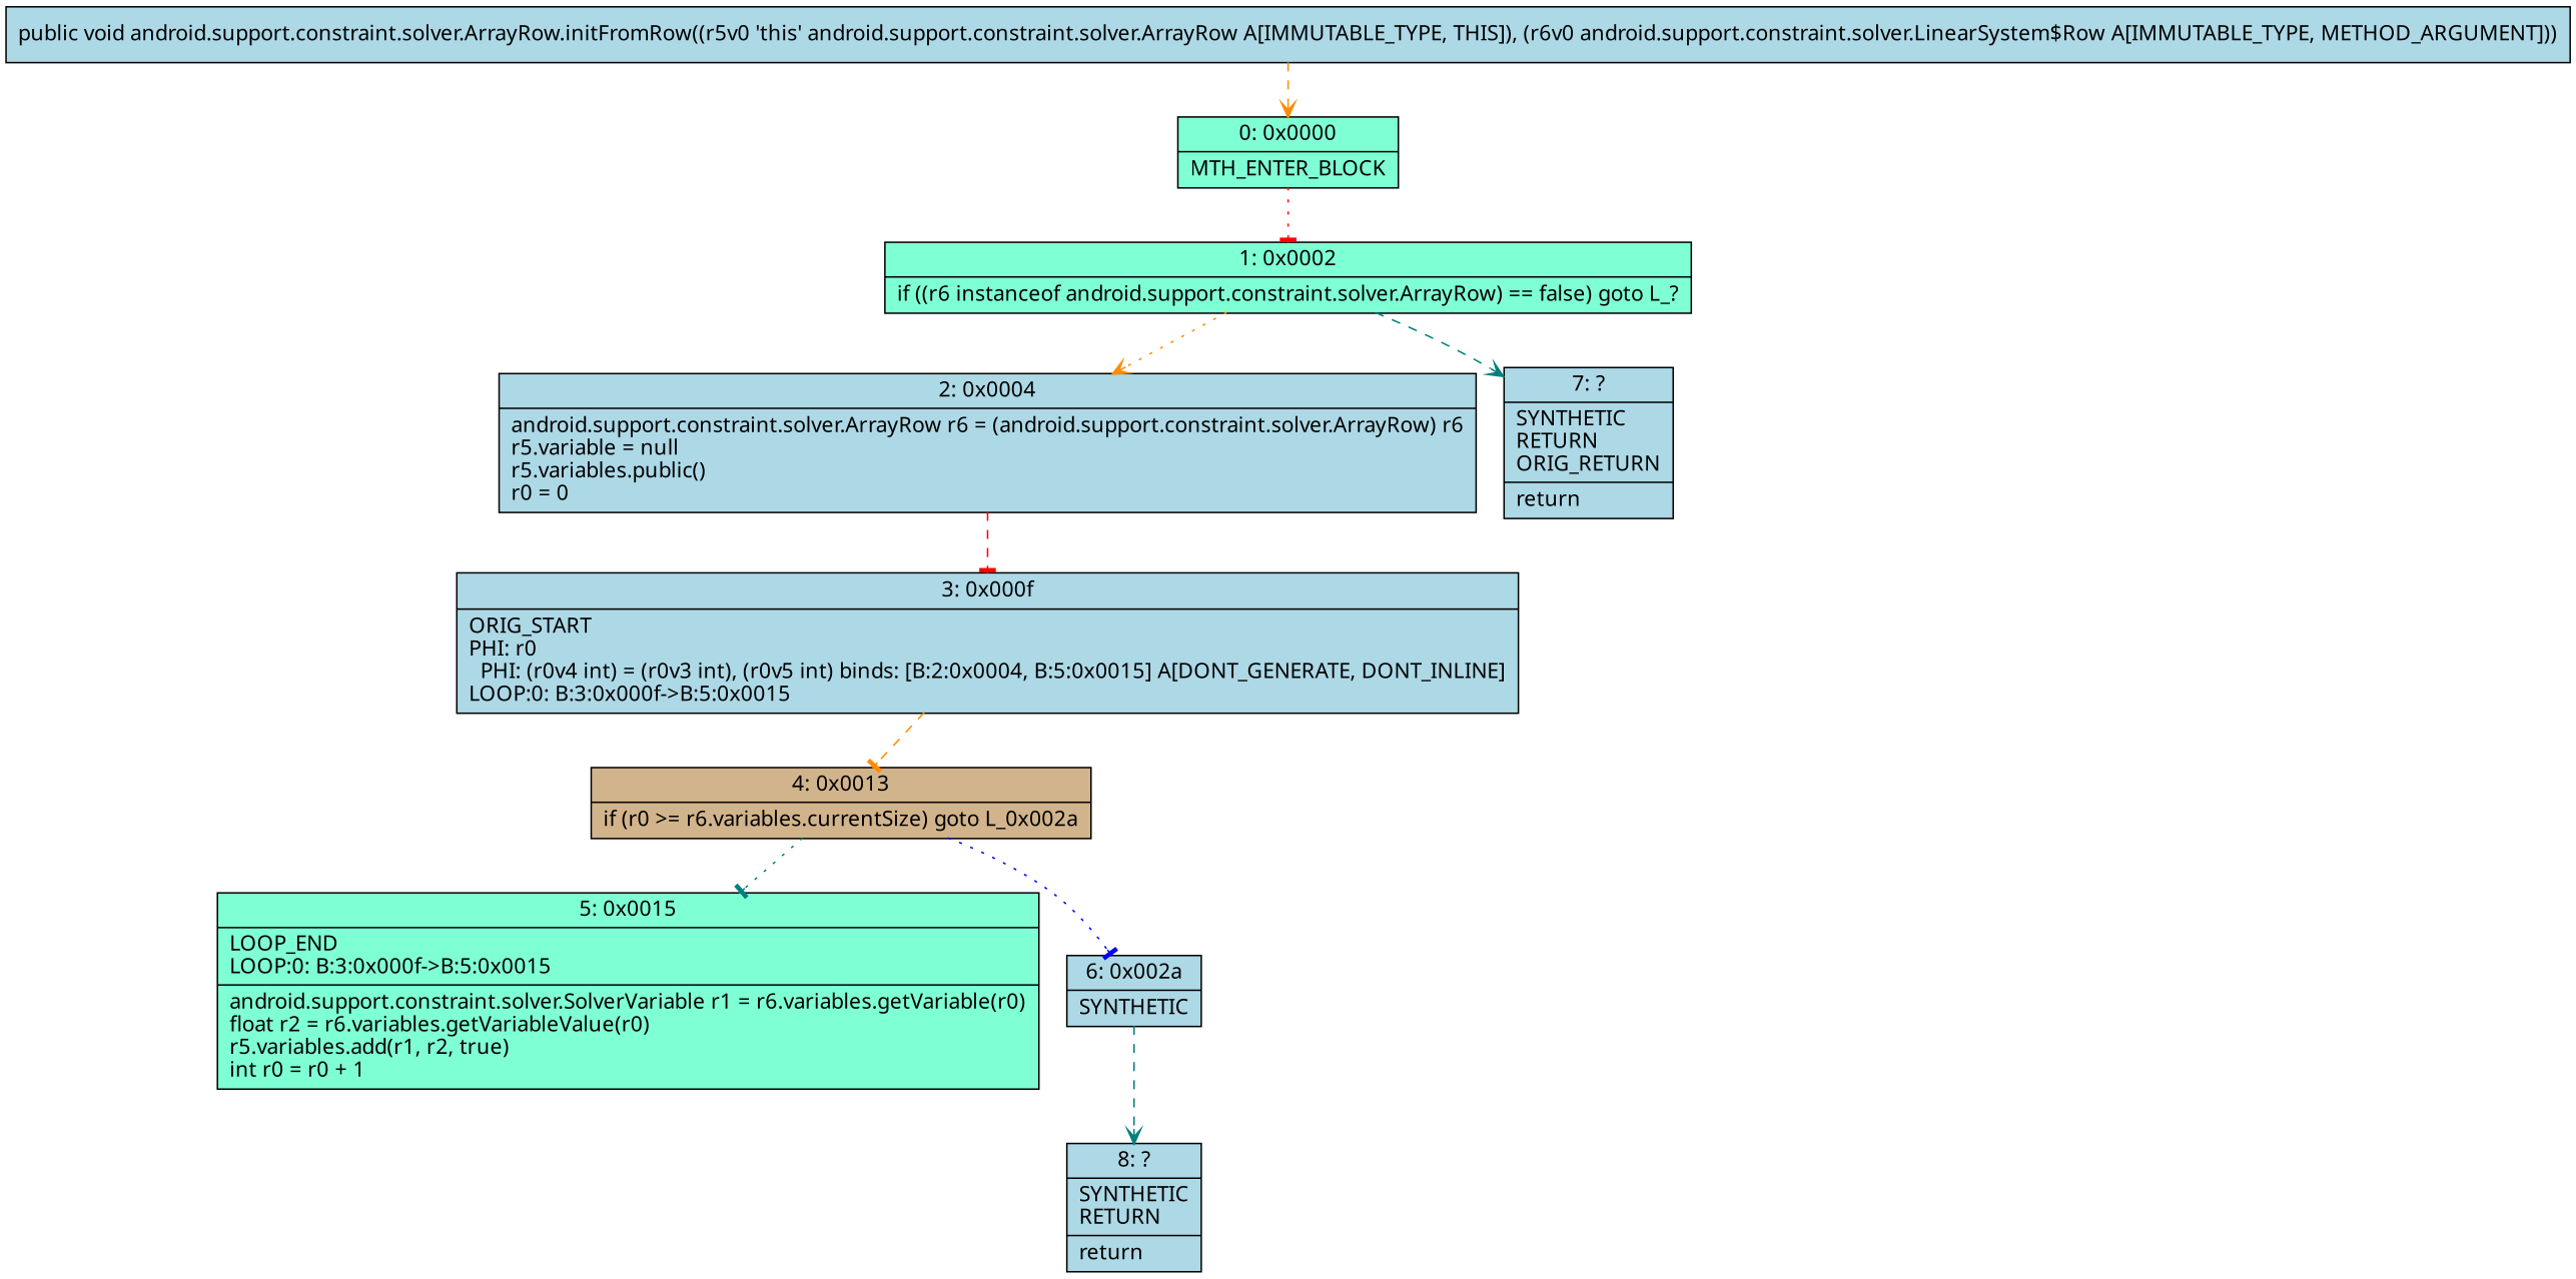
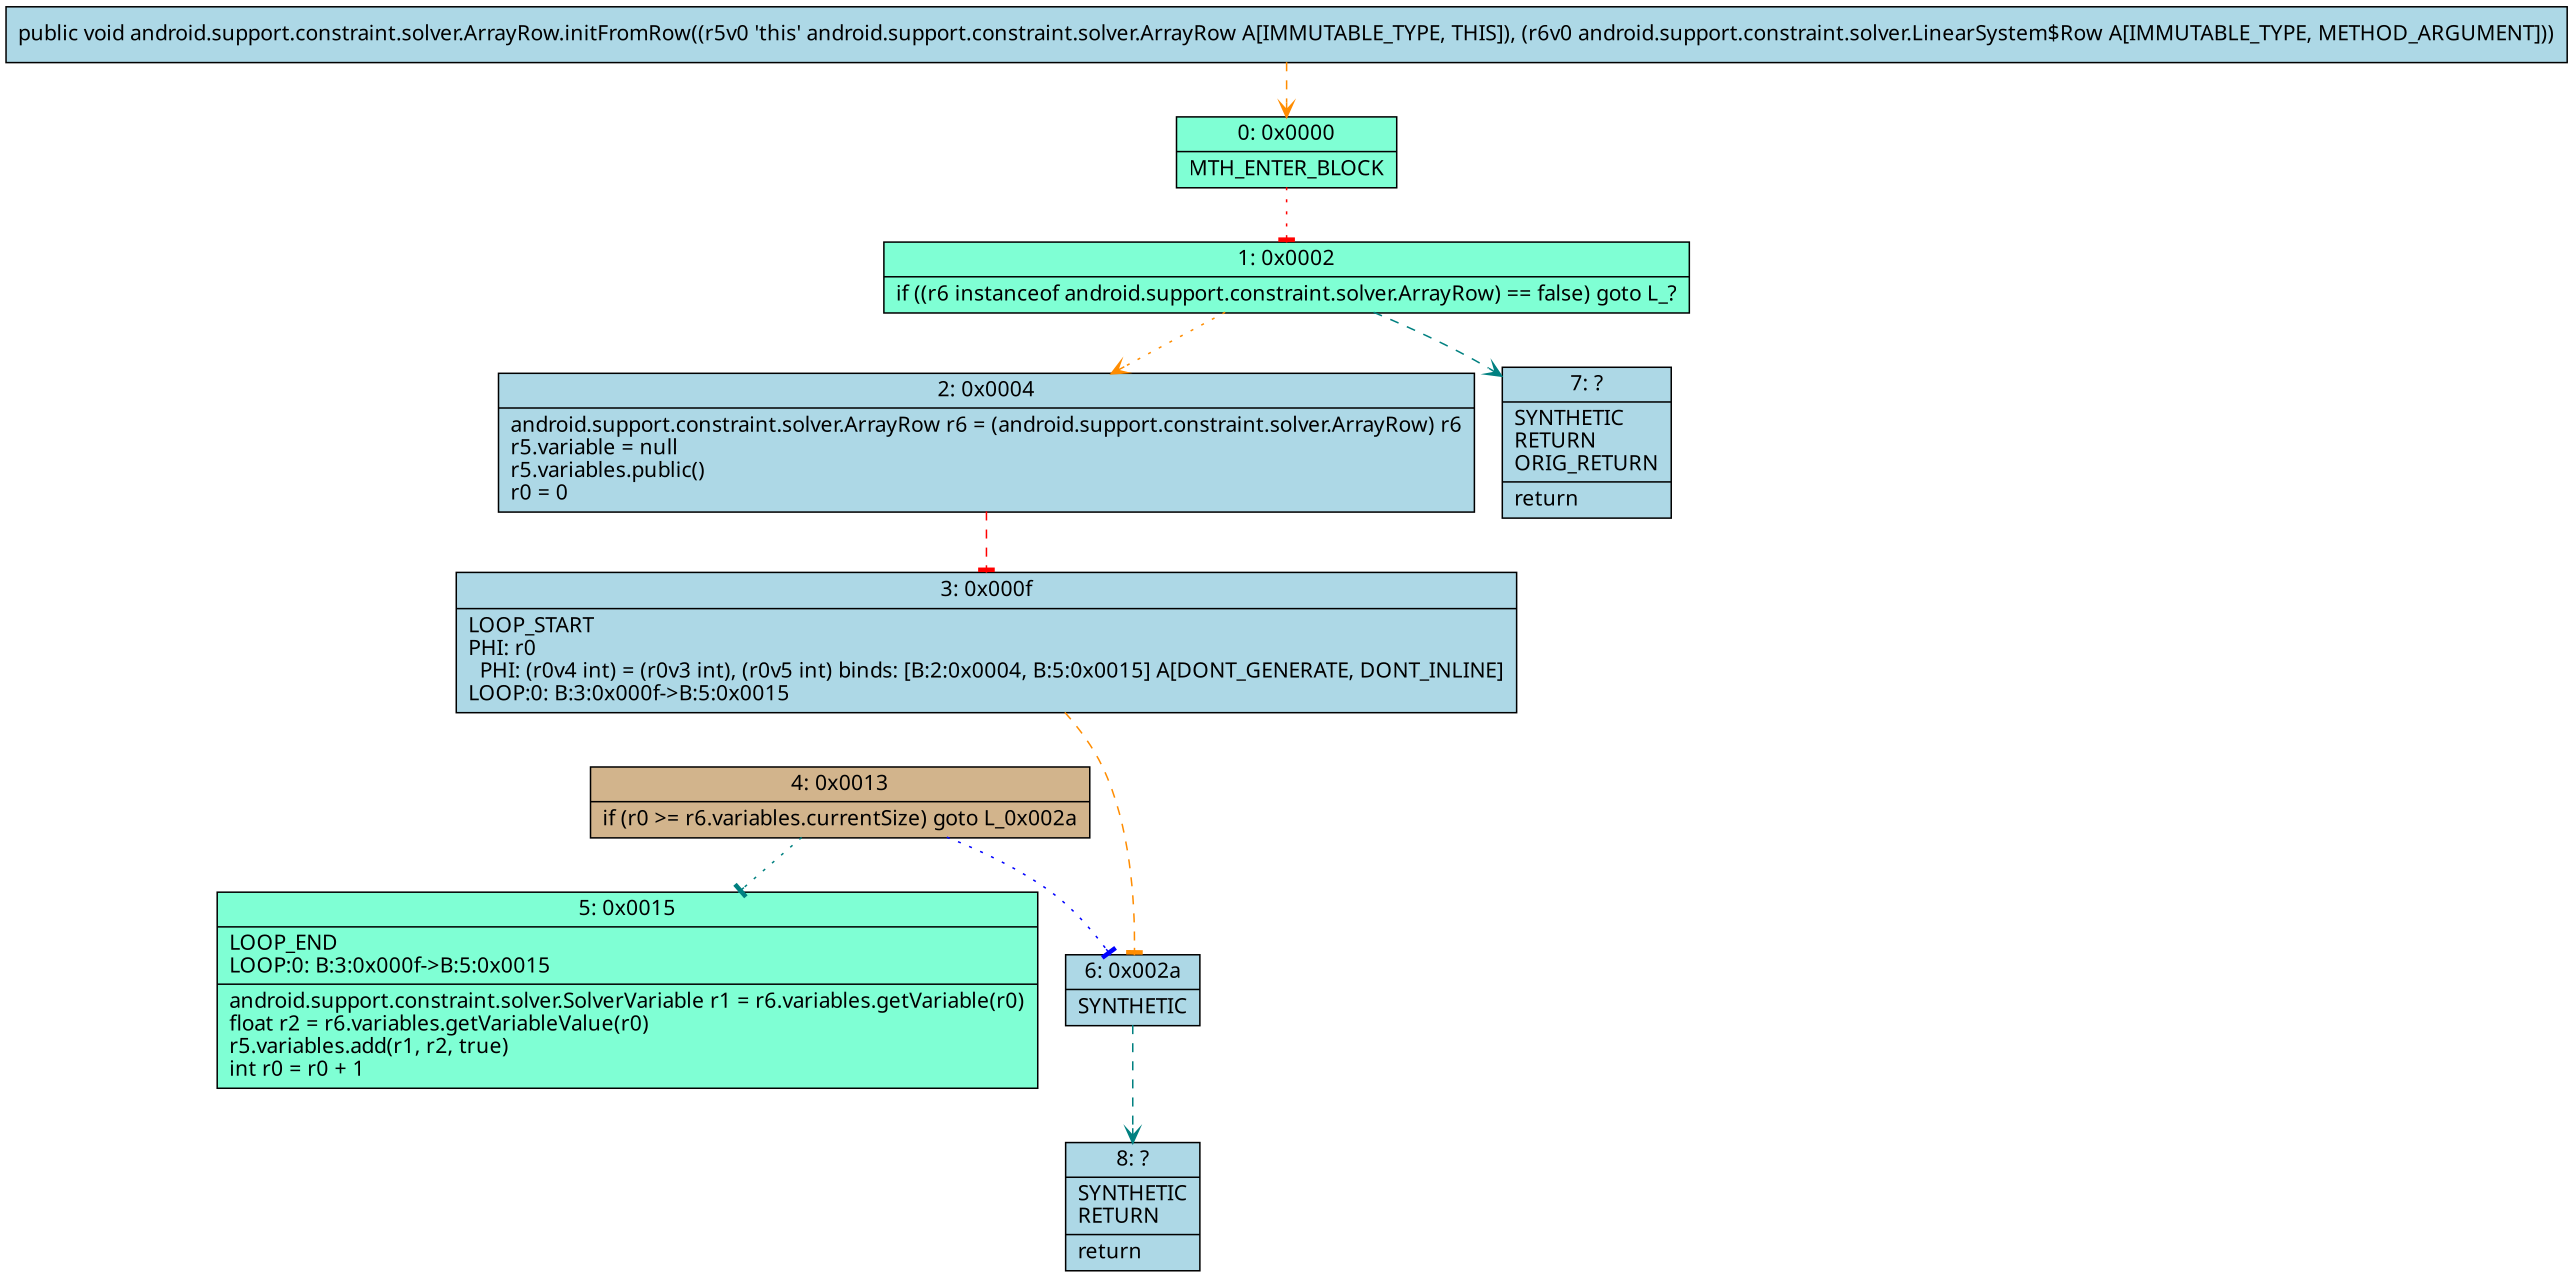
  digraph {
    fontname="Noto Sans"
    node [fillcolor=lightblue fontname="Noto Sans" shape=record style=filled]
    edge [arrowhead=tee color=darkorange fontname="Noto Sans" style=dashed]
    n1 [fillcolor=aquamarine label="{0\:\ 0x0000|MTH_ENTER_BLOCK\l}"]
    n2 [fillcolor=aquamarine label="{1\:\ 0x0002|if ((r6 instanceof android.support.constraint.solver.ArrayRow) == false) goto L_?\l}"]
    n3 [label="{2\:\ 0x0004|android.support.constraint.solver.ArrayRow r6 = (android.support.constraint.solver.ArrayRow) r6\lr5.variable = null\lr5.variables.public()\lr0 = 0\l}"]
    n4 [label="{7\:\ ?|SYNTHETIC\lRETURN\lORIG_RETURN\l|return\l}"]
-   n5 [label="{3\:\ 0x000f|ORIG_START\lPHI: r0 \l  PHI: (r0v4 int) = (r0v3 int), (r0v5 int) binds: [B:2:0x0004, B:5:0x0015] A[DONT_GENERATE, DONT_INLINE]\lLOOP:0: B:3:0x000f\-\>B:5:0x0015\l}"]
+   n5 [label="{3\:\ 0x000f|LOOP_START\lPHI: r0 \l  PHI: (r0v4 int) = (r0v3 int), (r0v5 int) binds: [B:2:0x0004, B:5:0x0015] A[DONT_GENERATE, DONT_INLINE]\lLOOP:0: B:3:0x000f\-\>B:5:0x0015\l}"]
    n6 [fillcolor=tan label="{4\:\ 0x0013|if (r0 \>= r6.variables.currentSize) goto L_0x002a\l}"]
    n7 [fillcolor=aquamarine label="{5\:\ 0x0015|LOOP_END\lLOOP:0: B:3:0x000f\-\>B:5:0x0015\l|android.support.constraint.solver.SolverVariable r1 = r6.variables.getVariable(r0)\lfloat r2 = r6.variables.getVariableValue(r0)\lr5.variables.add(r1, r2, true)\lint r0 = r0 + 1\l}"]
    n8 [label="{6\:\ 0x002a|SYNTHETIC\l}"]
    n9 [label="{8\:\ ?|SYNTHETIC\lRETURN\l|return\l}"]
    n10 [label="{public void android.support.constraint.solver.ArrayRow.initFromRow((r5v0 'this' android.support.constraint.solver.ArrayRow A[IMMUTABLE_TYPE, THIS]), (r6v0 android.support.constraint.solver.LinearSystem$Row A[IMMUTABLE_TYPE, METHOD_ARGUMENT])) }"]
    n1 -> n2 [color=red style=dotted]
    n2 -> n3 [arrowhead=vee style=dotted]
    n2 -> n4 [arrowhead=vee color=teal]
    n3 -> n5 [color=red]
-   n5 -> n6
+   n5 -> n8
    n6 -> n7 [color=teal style=dotted]
    n6 -> n8 [color=blue style=dotted]
    n8 -> n9 [arrowhead=vee color=teal]
    n10 -> n1 [arrowhead=vee]
  }
